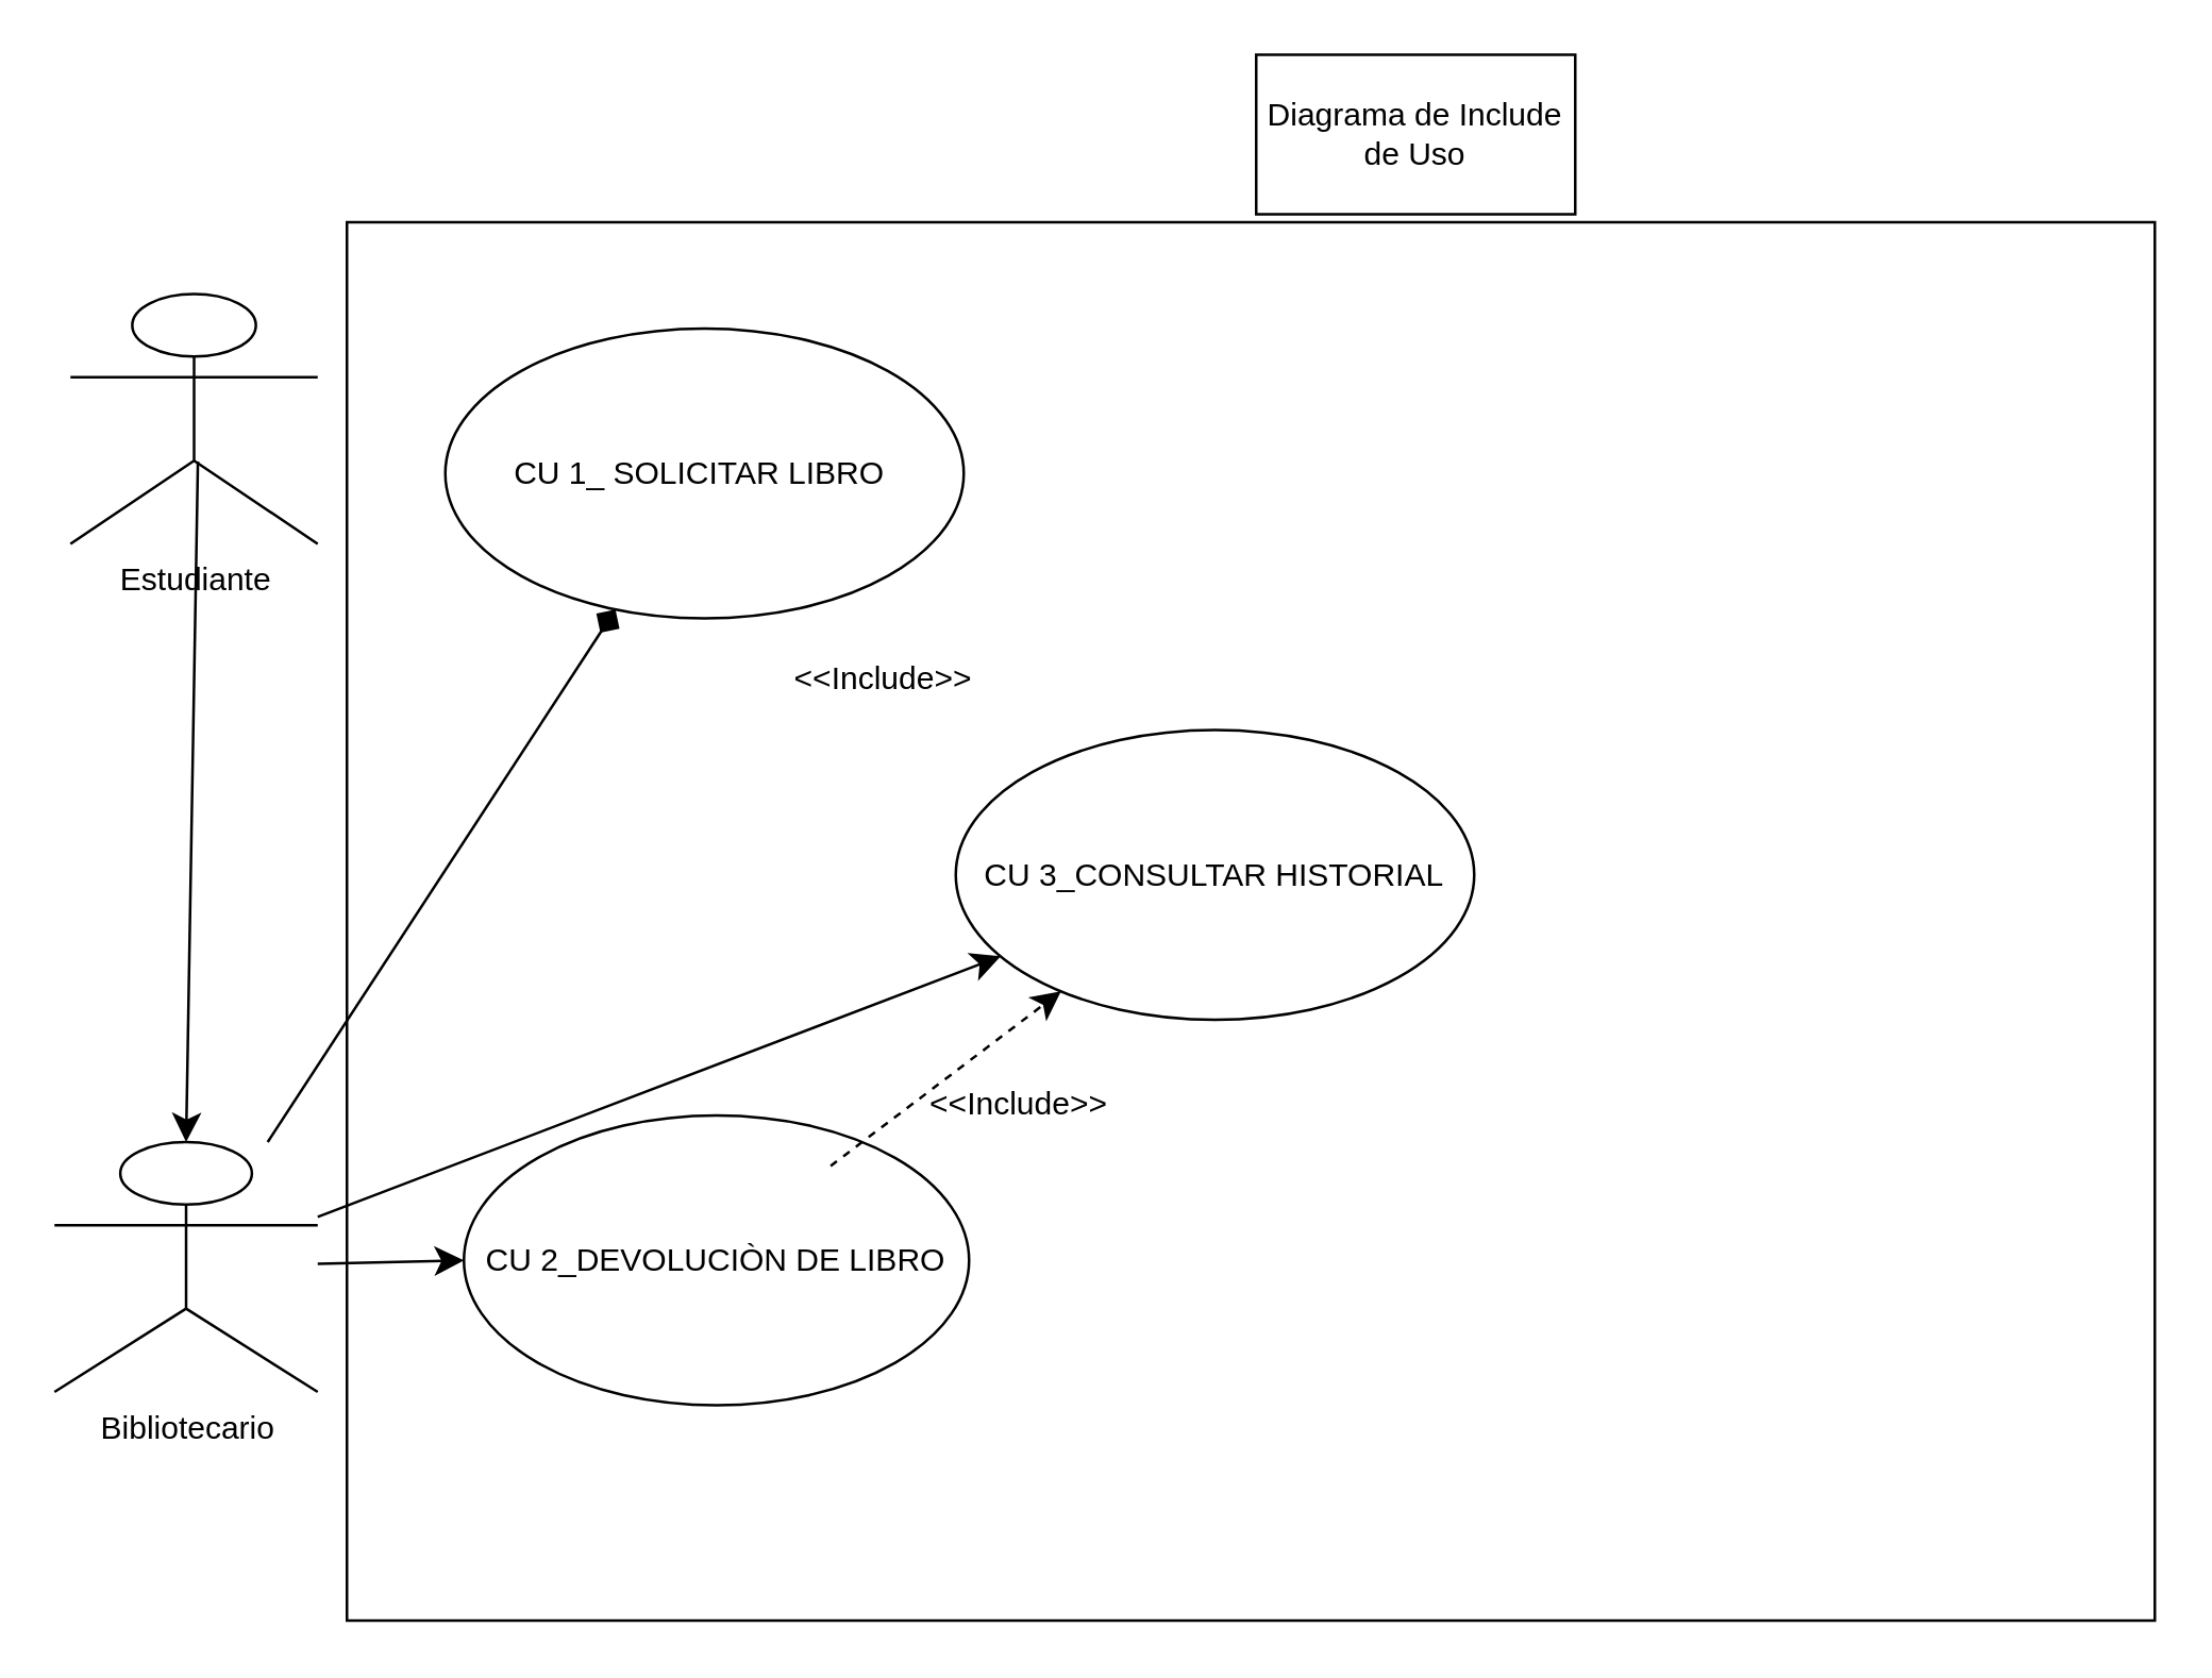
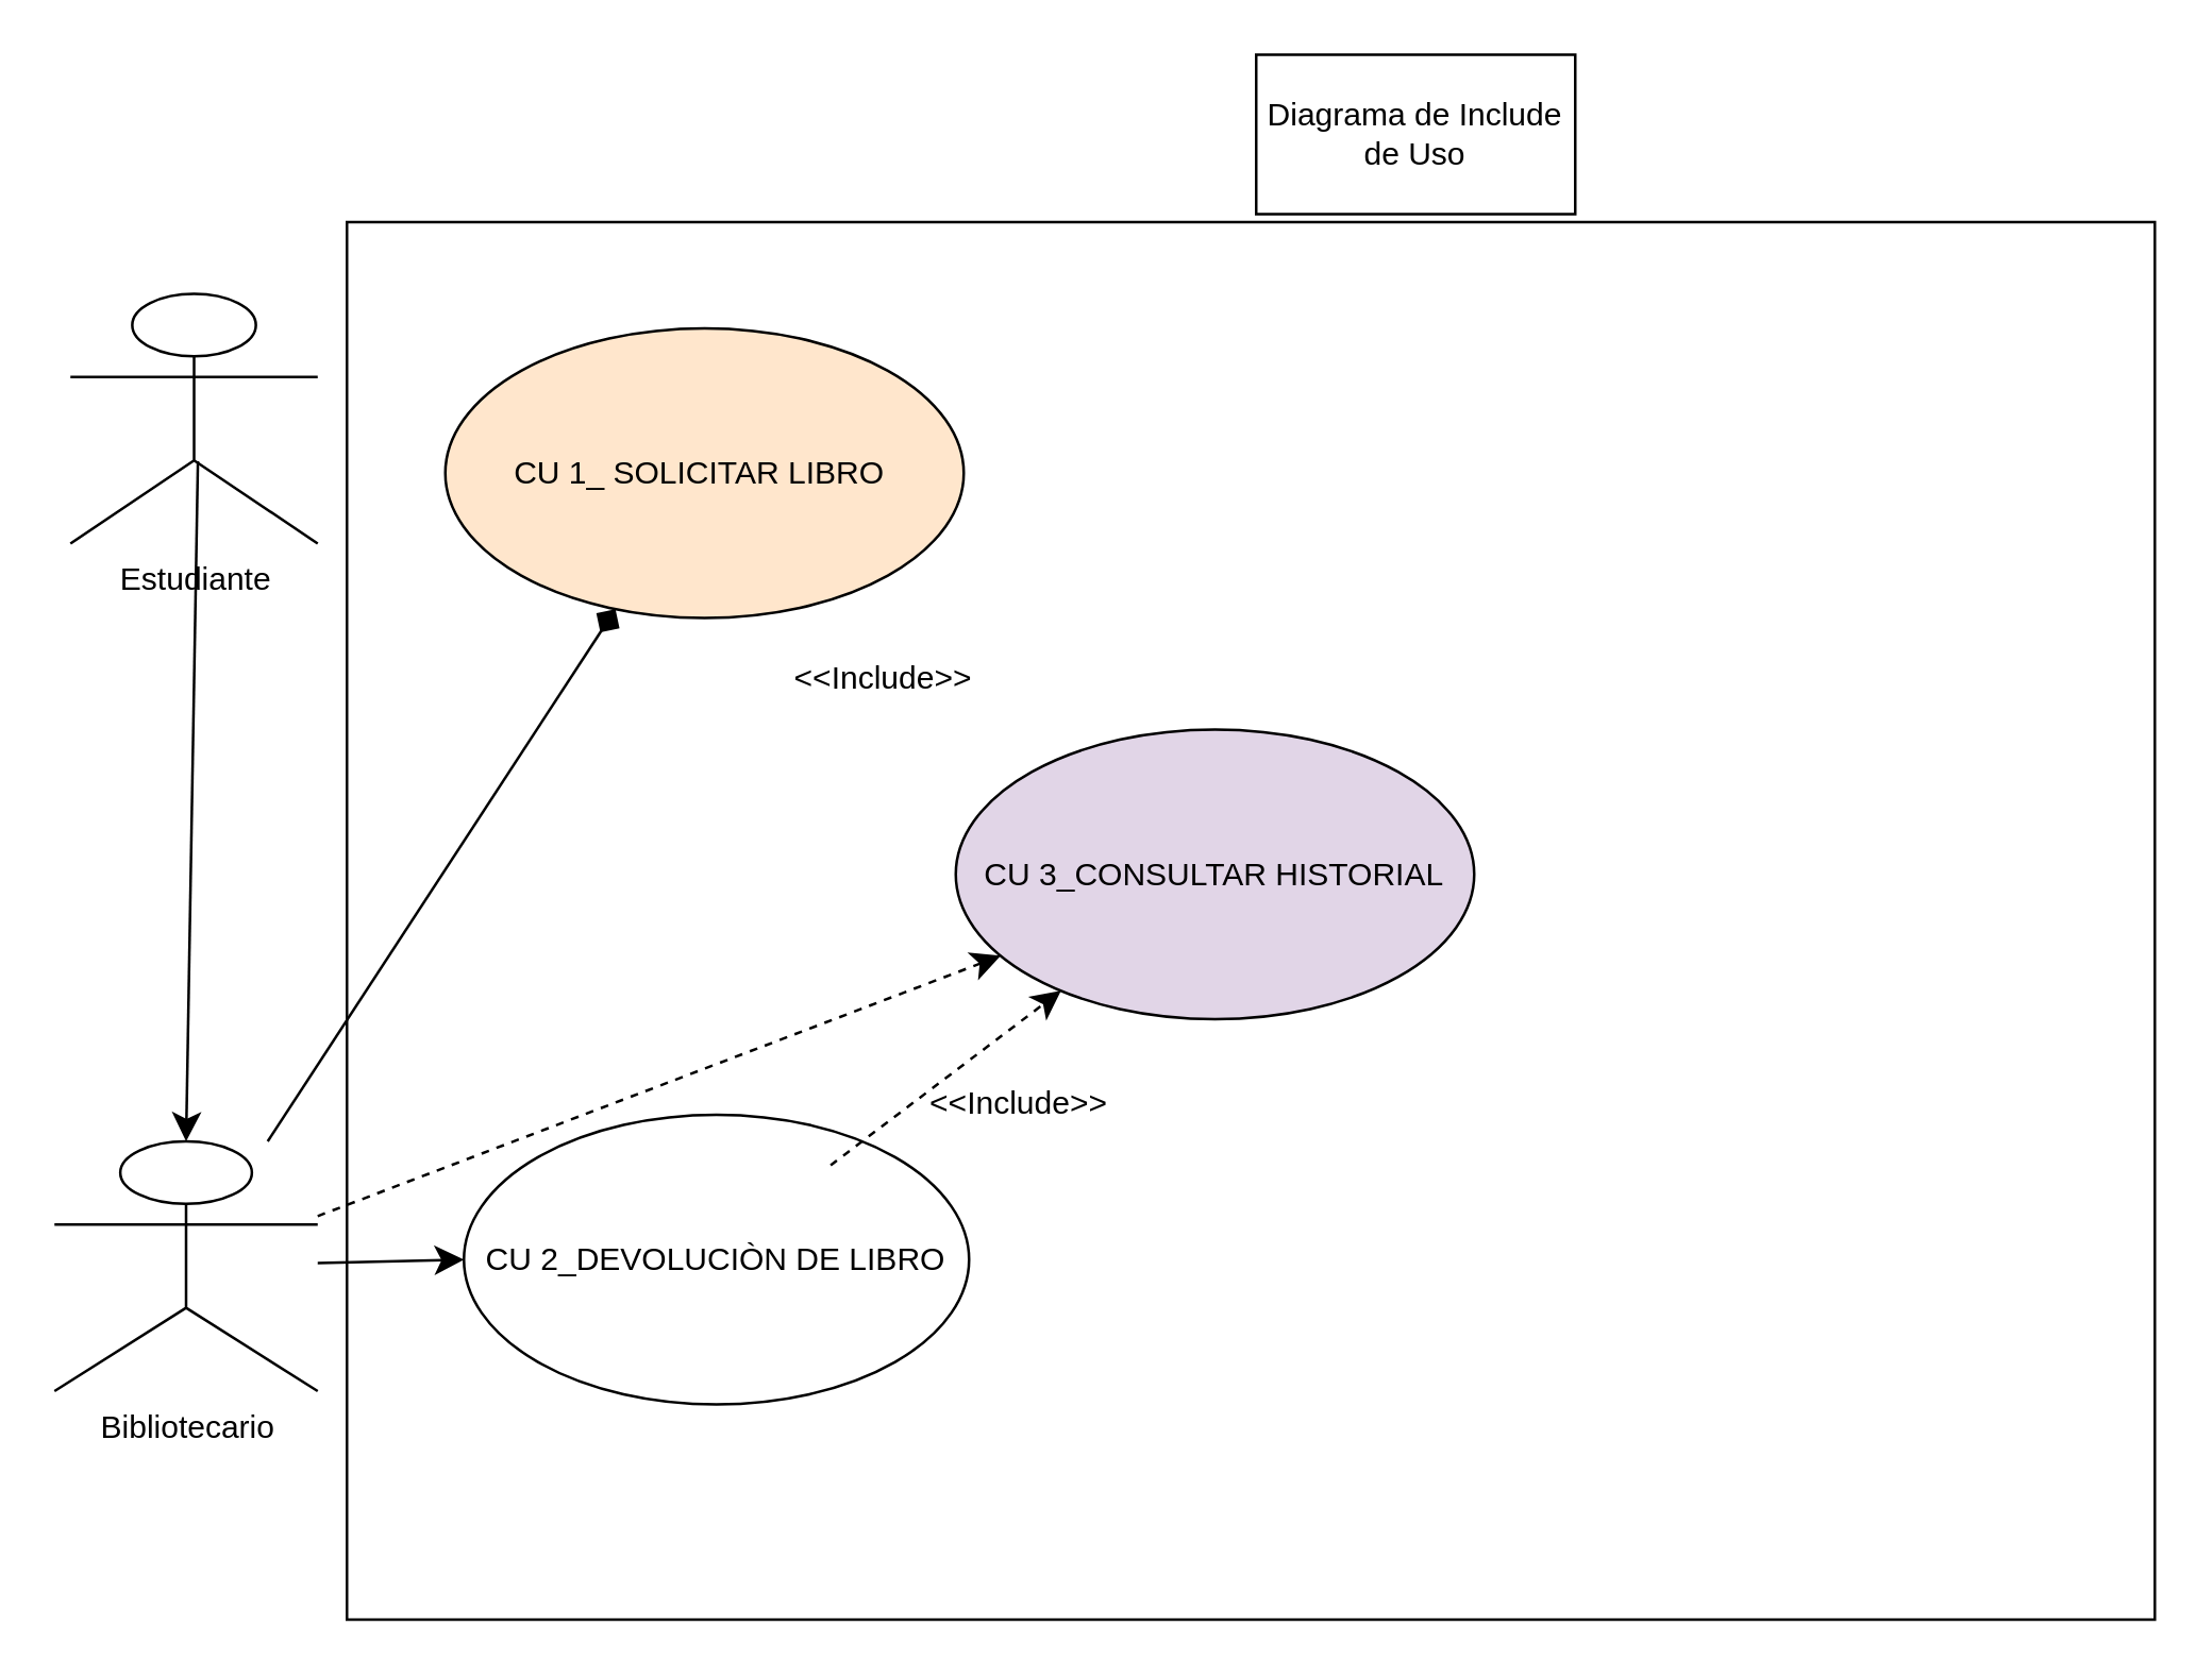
  <mxCell id="0" />
  <mxCell id="1" parent="0" />
  <mxCell id="2" value="" style="whiteSpace=wrap;html=1;" parent="1" vertex="1"><mxGeometry x="130" y="83" width="680" height="526" as="geometry" /></mxCell>
  <mxCell id="3" value="Diagrama de Include de Uso" style="whiteSpace=wrap;html=1;" parent="1" vertex="1"><mxGeometry x="472" y="20" width="120" height="60" as="geometry" /></mxCell>
  <mxCell id="4" value="Estudiante" style="shape=umlActor;verticalLabelPosition=bottom;verticalAlign=top;html=1;outlineConnect=0;" vertex="1" parent="1"><mxGeometry x="26" y="110" width="93" height="94" as="geometry" /></mxCell>
  <mxCell id="5" value="Bibliotecario" style="shape=umlActor;verticalLabelPosition=bottom;verticalAlign=top;html=1;outlineConnect=0;" vertex="1" parent="1"><mxGeometry x="20" y="429" width="99" height="94" as="geometry" /></mxCell>
- <mxCell id="6" value="CU 1_ SOLICITAR LIBRO&amp;nbsp;" style="ellipse;whiteSpace=wrap;html=1;" vertex="1" parent="1"><mxGeometry x="167" y="123" width="195" height="109" as="geometry" /></mxCell>
- <mxCell id="7" value="CU 3_CONSULTAR HISTORIAL" style="ellipse;whiteSpace=wrap;html=1;" vertex="1" parent="1"><mxGeometry x="359" y="274" width="195" height="109" as="geometry" /></mxCell>
+ <mxCell id="6" value="CU 1_ SOLICITAR LIBRO&amp;nbsp;" style="ellipse;whiteSpace=wrap;html=1;fillColor=#ffe6cc;" vertex="1" parent="1"><mxGeometry x="167" y="123" width="195" height="109" as="geometry" /></mxCell>
+ <mxCell id="7" value="CU 3_CONSULTAR HISTORIAL" style="ellipse;whiteSpace=wrap;html=1;fillColor=#e1d5e7;" vertex="1" parent="1"><mxGeometry x="359" y="274" width="195" height="109" as="geometry" /></mxCell>
  <mxCell id="8" value="CU 2_DEVOLUCIÒN DE LIBRO" style="ellipse;whiteSpace=wrap;html=1;" vertex="1" parent="1"><mxGeometry x="174" y="419" width="190" height="109" as="geometry" /></mxCell>
  <mxCell id="9" value="" style="endArrow=classic;html=1;rounded=0;fontSize=12;startSize=8;endSize=8;curved=1;entryX=0.5;entryY=0;entryDx=0;entryDy=0;entryPerimeter=0;" edge="1" parent="1" target="5"><mxGeometry width="50" height="50" relative="1" as="geometry"><mxPoint x="73.942" y="173" as="sourcePoint" /><mxPoint x="71.06" y="392" as="targetPoint" /></mxGeometry></mxCell>
  <mxCell id="10" value="" style="endArrow=diamond;html=1;rounded=0;fontSize=12;startSize=8;endSize=8;curved=1;" edge="1" parent="1" source="5" target="6"><mxGeometry width="50" height="50" relative="1" as="geometry"><mxPoint x="203" y="227" as="sourcePoint" /><mxPoint x="235.06" y="329" as="targetPoint" /></mxGeometry></mxCell>
  <mxCell id="11" value="" style="endArrow=classic;html=1;rounded=0;fontSize=12;startSize=8;endSize=8;curved=1;entryX=0;entryY=0.5;entryDx=0;entryDy=0;" edge="1" parent="1" source="5" target="8"><mxGeometry width="50" height="50" relative="1" as="geometry"><mxPoint x="-0.27" y="618.21" as="sourcePoint" /><mxPoint x="168.997" y="477.001" as="targetPoint" /></mxGeometry></mxCell>
- <mxCell id="12" value="" style="endArrow=classic;html=1;rounded=0;fontSize=12;startSize=8;endSize=8;curved=1;" edge="1" parent="1" source="5" target="7"><mxGeometry width="50" height="50" relative="1" as="geometry"><mxPoint x="110" y="439" as="sourcePoint" /><mxPoint x="241" y="239" as="targetPoint" /></mxGeometry></mxCell>
+ <mxCell id="12" value="" style="endArrow=classic;html=1;rounded=0;fontSize=12;startSize=8;endSize=8;curved=1;dashed=1;" edge="1" parent="1" source="5" target="7"><mxGeometry width="50" height="50" relative="1" as="geometry"><mxPoint x="110" y="439" as="sourcePoint" /><mxPoint x="241" y="239" as="targetPoint" /></mxGeometry></mxCell>
  <mxCell id="13" value="" style="endArrow=classic;html=1;rounded=0;fontSize=12;startSize=8;endSize=8;curved=1;exitX=0.726;exitY=0.174;exitDx=0;exitDy=0;exitPerimeter=0;dashed=1;" edge="1" parent="1" source="8" target="7"><mxGeometry width="50" height="50" relative="1" as="geometry"><mxPoint x="312" y="614" as="sourcePoint" /><mxPoint x="443" y="414" as="targetPoint" /></mxGeometry></mxCell>
  <mxCell id="14" value="&amp;lt;&amp;lt;Include&amp;gt;&amp;gt;" style="text;html=1;align=center;verticalAlign=middle;whiteSpace=wrap;rounded=0;" vertex="1" parent="1"><mxGeometry x="302" y="232" width="60" height="45" as="geometry" /></mxCell>
  <mxCell id="15" value="&amp;lt;&amp;lt;Include&amp;gt;&amp;gt;" style="text;html=1;align=center;verticalAlign=middle;whiteSpace=wrap;rounded=0;" vertex="1" parent="1"><mxGeometry x="353" y="388" width="60" height="53" as="geometry" /></mxCell>
